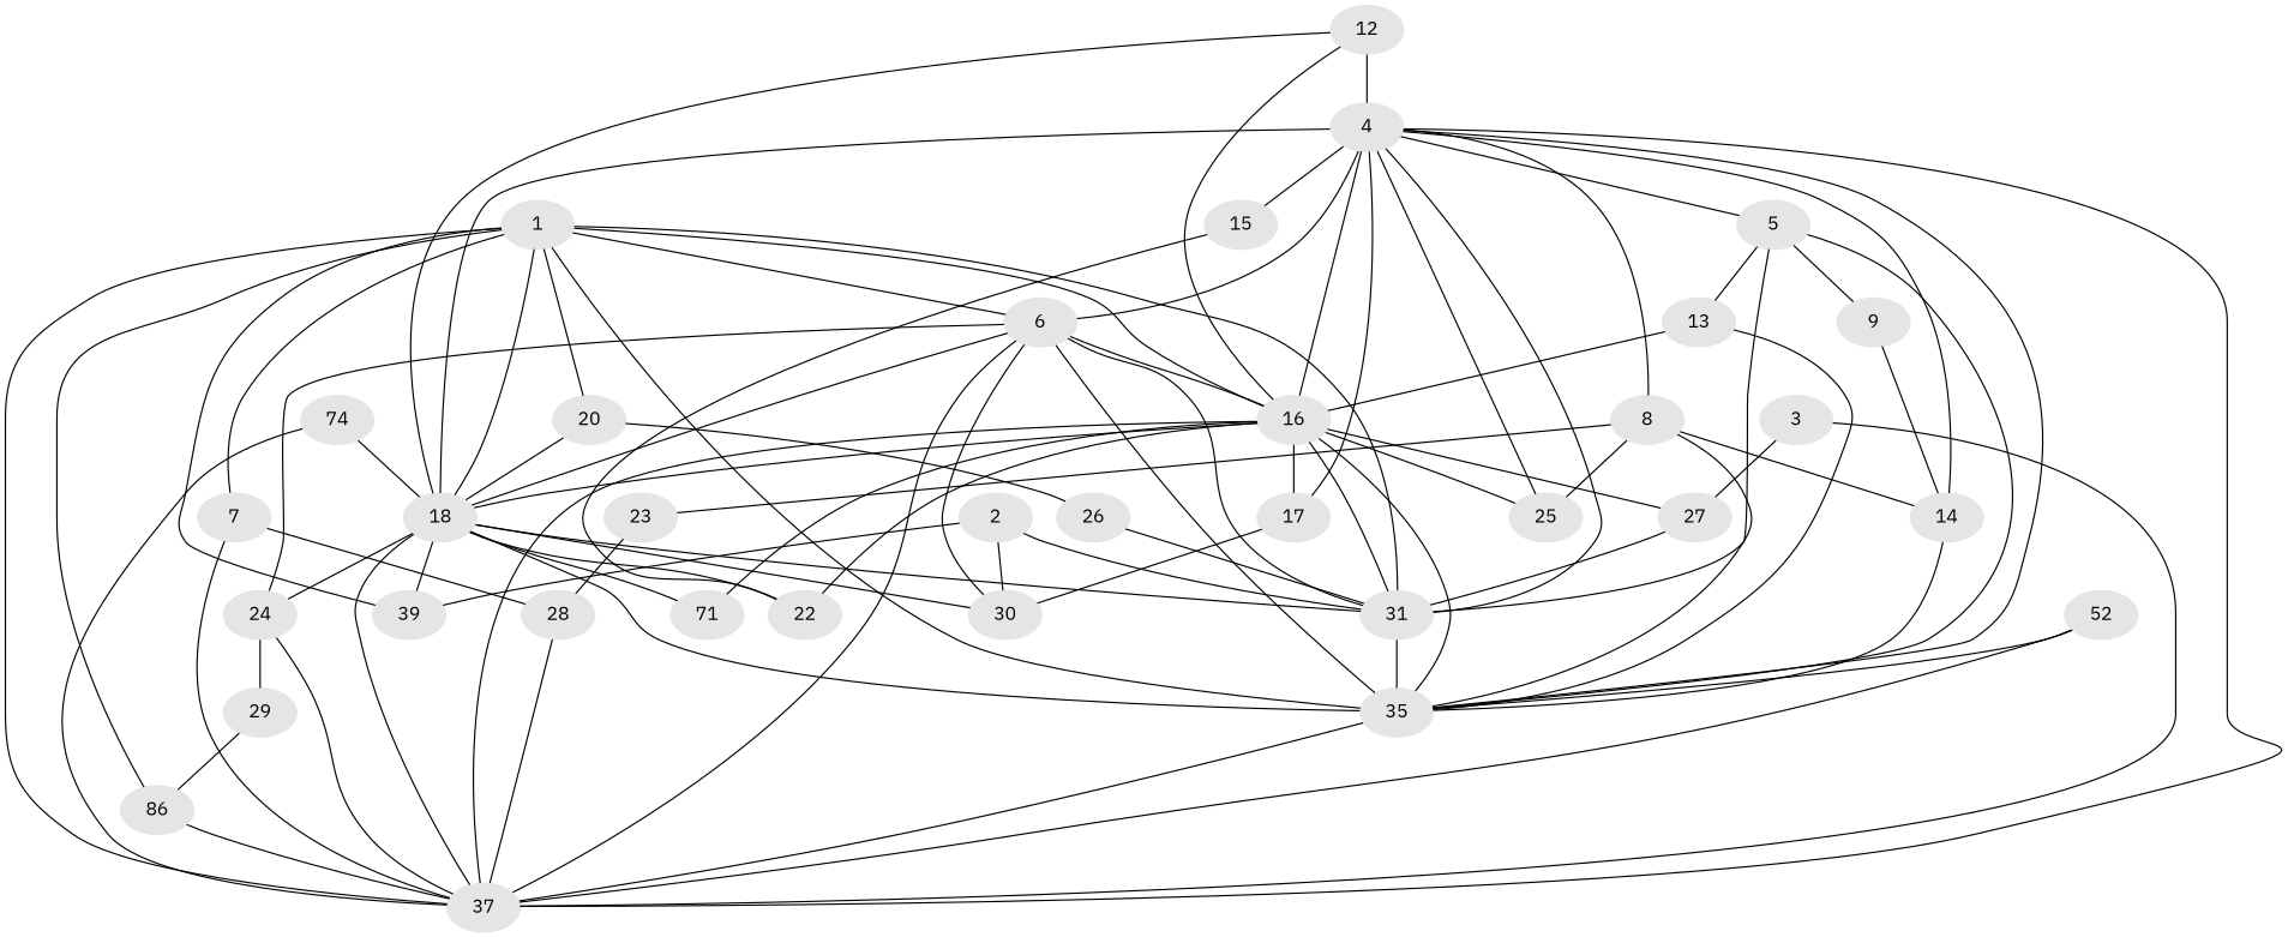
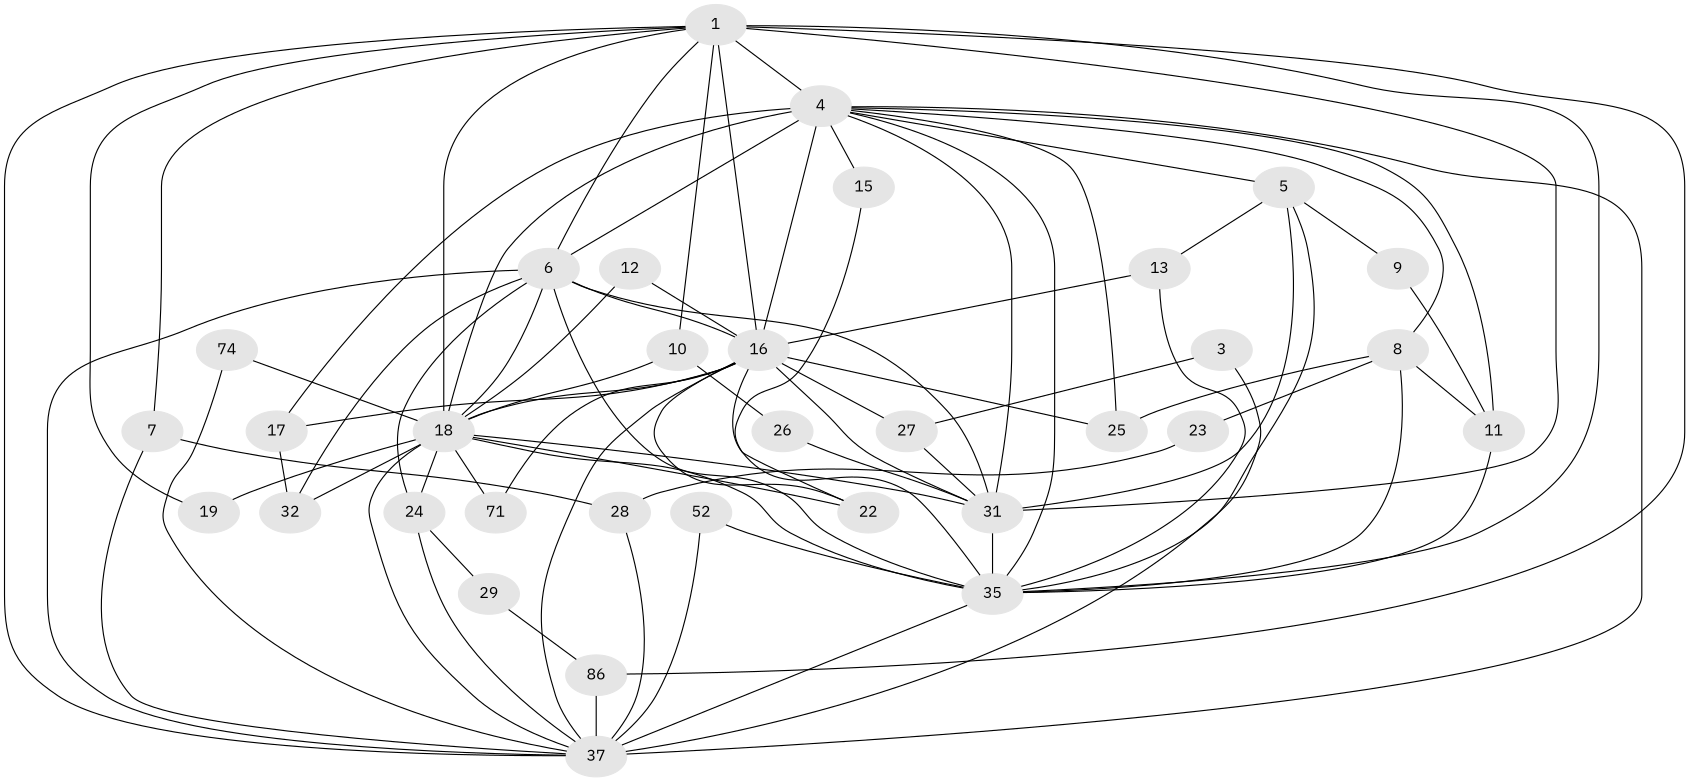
  graph {
    fontname="IBM Plex Sans"
    node [color=gray90 fontname="IBM Plex Sans" style=filled]
    edge [fontname="IBM Plex Sans" weight=1.0]
    1
    4
    6
    7
-   10 [label=20]
+   10
    16
    18
-   19 [label=39]
+   19
    31
    35
    n11 [label=86]
    37
-   2
-   30
+   30 [label=32]
    5
    8
-   11 [label=14]
+   11
    15
    17
    25
    24
    28
    26
    27
    n25 [label=71]
    22
    23
    3
    9
    13
    29
    12
    n33 [label=74]
    n34 [label=52]
-   12 -- 4 [weight=5.0]
+   1 -- 4 [weight=5.0]
    1 -- 6 [weight=2.0]
    1 -- 7
    1 -- 10
    1 -- 16 [weight=2.0]
    1 -- 18 [weight=4.0]
    1 -- 19
    1 -- 31 [weight=2.0]
    1 -- 35 [weight=2.0]
    1 -- n11
    1 -- 37 [weight=3.0]
    4 -- 6 [weight=4.0]
    4 -- 16 [weight=3.0]
    4 -- 18 [weight=2.0]
    4 -- 31 [weight=2.0]
    4 -- 35 [weight=2.0]
    4 -- 37 [weight=3.0]
    4 -- 5
    4 -- 8
    4 -- 11
    4 -- 15 [weight=2.0]
    4 -- 17
    4 -- 25
    6 -- 16 [weight=2.0]
    6 -- 18
    6 -- 31
    6 -- 35
    6 -- 37
    6 -- 30
    6 -- 24
    7 -- 37
    7 -- 28
    10 -- 18
    10 -- 26
    16 -- 18
    16 -- 31
    16 -- 35
    16 -- 37
    16 -- 17
    16 -- 25
    16 -- 27
    16 -- n25
    16 -- 22
    18 -- 19
    18 -- 31
    18 -- 35 [weight=3.0]
    18 -- 37
    18 -- 30
    18 -- 24
    18 -- n25
    18 -- 22
    31 -- 35 [weight=3.0]
    35 -- 37
    n11 -- 37 [weight=2.0]
-   2 -- 19
-   2 -- 31
-   2 -- 30
    5 -- 31
    5 -- 35
    5 -- 9
    5 -- 13
    8 -- 35
    8 -- 11
    8 -- 25
    8 -- 23
    11 -- 35
    15 -- 22
    17 -- 30
    24 -- 37
    24 -- 29
    28 -- 37
    26 -- 31 [weight=2.0]
    27 -- 31
    23 -- 28
    3 -- 37
    3 -- 27
    9 -- 11
    13 -- 16 [weight=2.0]
    13 -- 35
    29 -- n11
    12 -- 16
    12 -- 18
    n33 -- 18
    n33 -- 37
    n34 -- 35
    n34 -- 37 [weight=2.0]
  }
